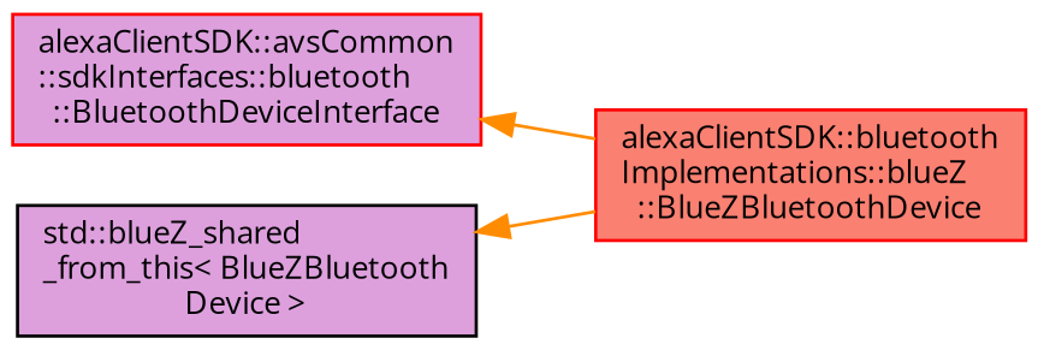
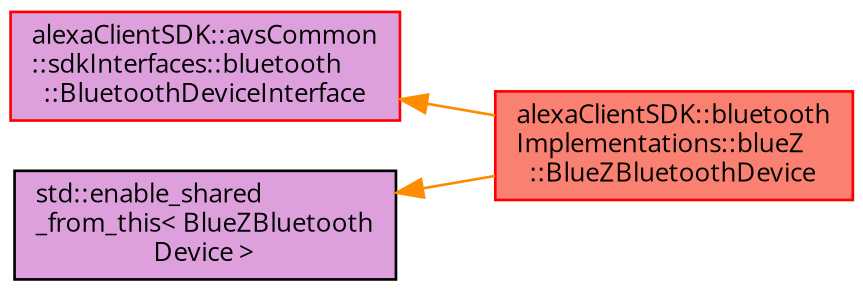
  digraph {
    rankdir=LR
    fontname="Open Sans"
    node [color=red fillcolor=plum fontname="Open Sans" fontsize=10 shape=record style=filled]
    edge [color=darkorange dir=back fontname="Open Sans" fontsize=10 labelfontname=Helvetica labelfontsize=10 style=solid]
    n1 [fillcolor=salmon fontcolor=black height=0.2 label="alexaClientSDK::bluetooth\lImplementations::blueZ\l::BlueZBluetoothDevice" width=0.4]
    n2 [height=0.2 label="alexaClientSDK::avsCommon\l::sdkInterfaces::bluetooth\l::BluetoothDeviceInterface" width=0.4]
-   n3 [color=black height=0.2 label="std::blueZ_shared\l_from_this\< BlueZBluetooth\lDevice \>" width=0.4]
+   n3 [color=black height=0.2 label="std::enable_shared\l_from_this\< BlueZBluetooth\lDevice \>" width=0.4]
    n2 -> n1
    n3 -> n1
  }
